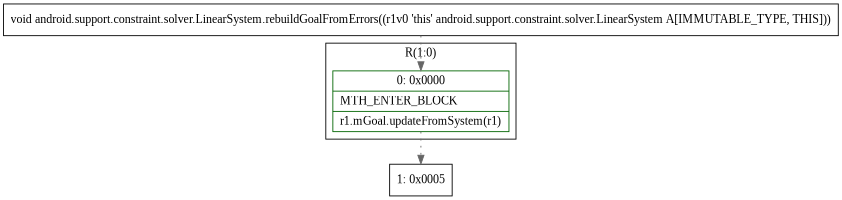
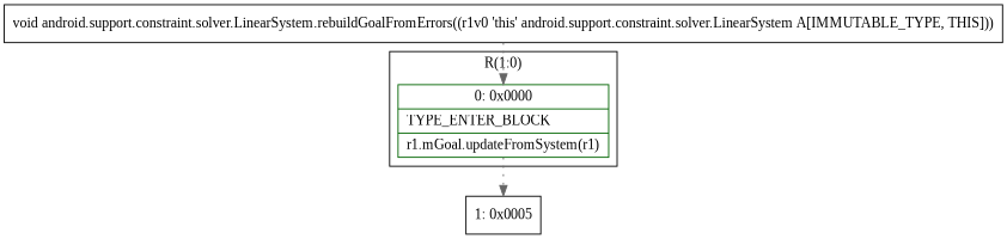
  digraph {
    fontname="Liberation Serif"
    node [color=black shape=record fontname="Liberation Serif"]
    edge [color=gray40 style=dotted fontname="Liberation Serif"]
-   n1 [color=darkgreen label="{0\:\ 0x0000|MTH_ENTER_BLOCK\l|r1.mGoal.updateFromSystem(r1)\l}"]
+   n1 [color=darkgreen label="{0\:\ 0x0000|TYPE_ENTER_BLOCK\l|r1.mGoal.updateFromSystem(r1)\l}"]
    n2 [label="{1\:\ 0x0005}"]
    n3 [label="{void android.support.constraint.solver.LinearSystem.rebuildGoalFromErrors((r1v0 'this' android.support.constraint.solver.LinearSystem A[IMMUTABLE_TYPE, THIS])) }"]
    subgraph cluster_1 {
      label="R(1:0)"
      n1
    }
    n1 -> n2
    n3 -> n1
  }
